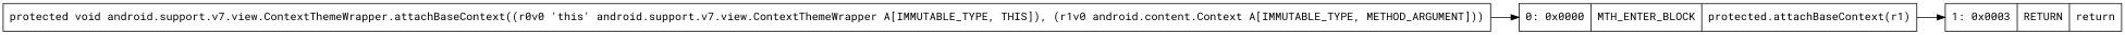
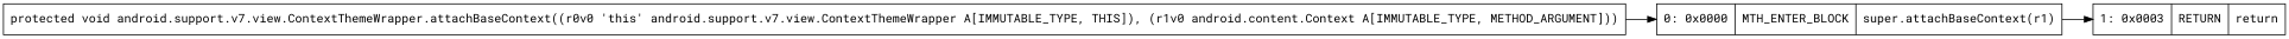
  digraph {
    rankdir=LR
    fontname="Roboto Mono"
    node [shape=record fontname="Roboto Mono"]
    edge [fontname="Roboto Mono"]
-   n1 [label="{0\:\ 0x0000|MTH_ENTER_BLOCK\l|protected.attachBaseContext(r1)\l}"]
+   n1 [label="{0\:\ 0x0000|MTH_ENTER_BLOCK\l|super.attachBaseContext(r1)\l}"]
    n2 [label="{1\:\ 0x0003|RETURN\l|return\l}"]
    n3 [label="{protected void android.support.v7.view.ContextThemeWrapper.attachBaseContext((r0v0 'this' android.support.v7.view.ContextThemeWrapper A[IMMUTABLE_TYPE, THIS]), (r1v0 android.content.Context A[IMMUTABLE_TYPE, METHOD_ARGUMENT])) }"]
    n1 -> n2
    n3 -> n1
  }
